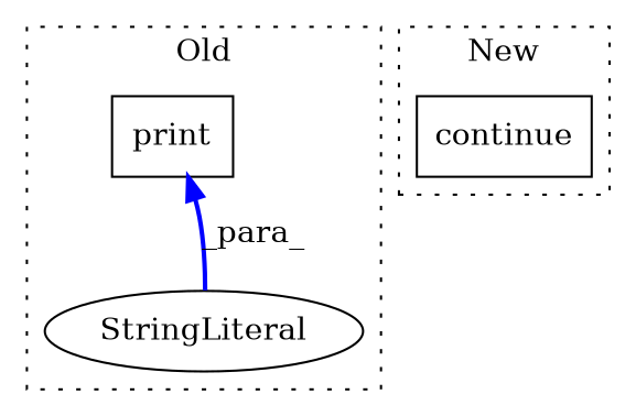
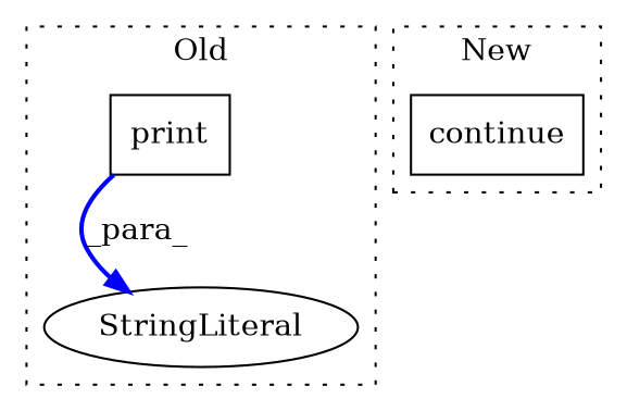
  digraph {
    node [shape=box]
    n1 [a=32 l="6,1" label=print s="919,963"]
    n2 [a=45 l=33 label=StringLiteral s=930 shape=ellipse]
    n3 [a=18 l=9 label=continue s=936]
    subgraph cluster_1 {
      label=Old
      style=dotted
      n1
      n2
    }
    subgraph cluster_2 {
      label=New
      style=dotted
      n3
    }
-   n2 -> n1 [label=_para_ color=blue style=bold]
+   n1 -> n2 [label=_para_ color=blue style=bold]
  }
